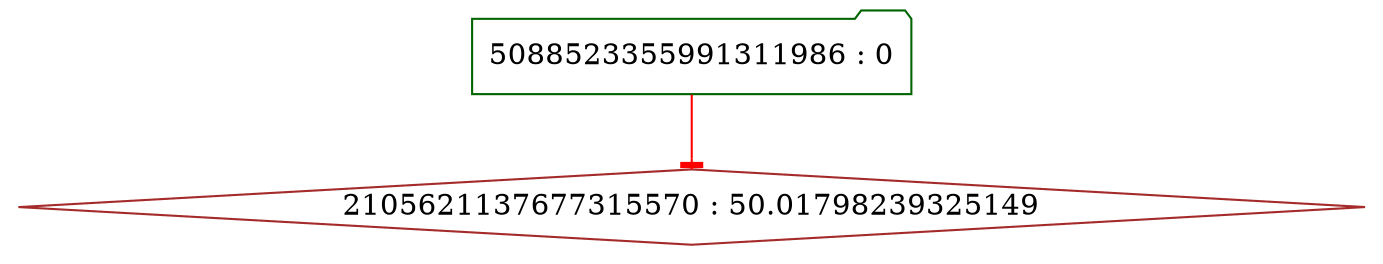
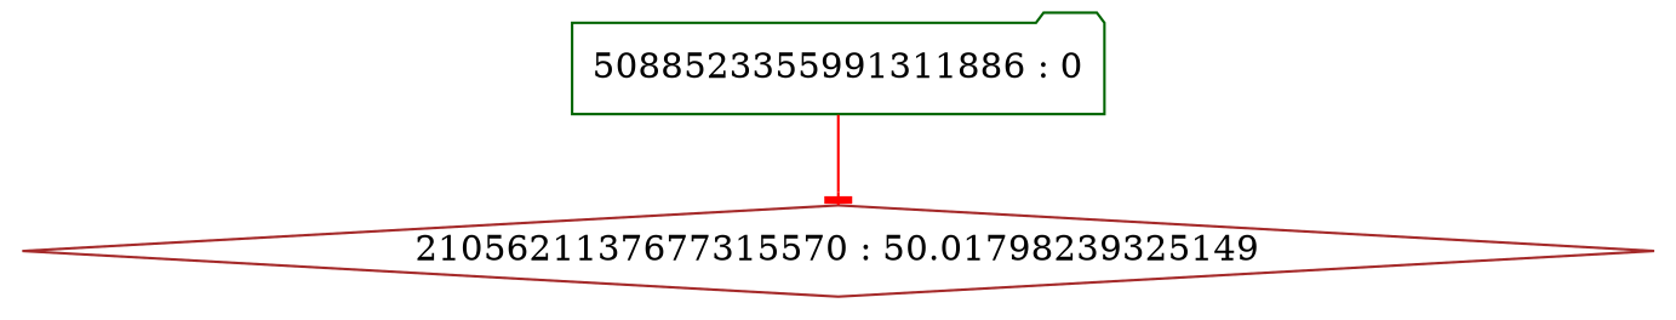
  digraph {
-   n1 [label="5088523355991311986 : 0" color=darkgreen shape=folder]
+   n1 [label="5088523355991311886 : 0" color=darkgreen shape=folder]
    n2 [label="2105621137677315570 : 50.01798239325149" color=brown shape=diamond]
    n1 -> n2 [color=red style=solid arrowhead=tee]
  }
